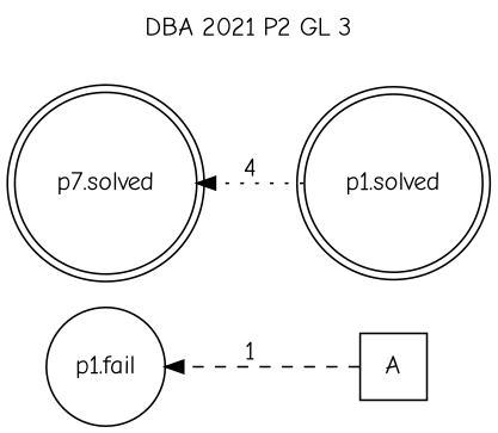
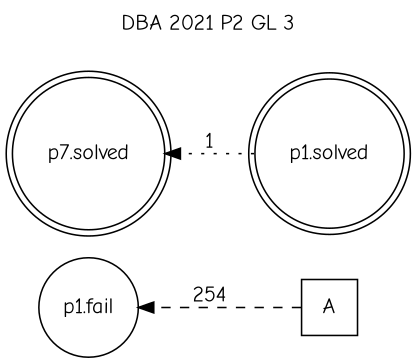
  digraph {
    fontname="Comic Neue"
    label=" DBA 2021 P2 GL 3 "
    labelloc=tl
    rankdir=RL
    node [fontname="Comic Neue" shape=doublecircle]
    edge [fontname="Comic Neue"]
    n1 [label=A shape=square]
    n2 [label="p1.fail" shape=circle]
    n3 [label="p1.solved"]
    n4 [label="p7.solved"]
-   n1 -> n2 [label=1 style=dashed]
-   n3 -> n4 [label=4 style=dotted]
+   n1 -> n2 [label=254 style=dashed]
+   n3 -> n4 [label=1 style=dotted]
  }
